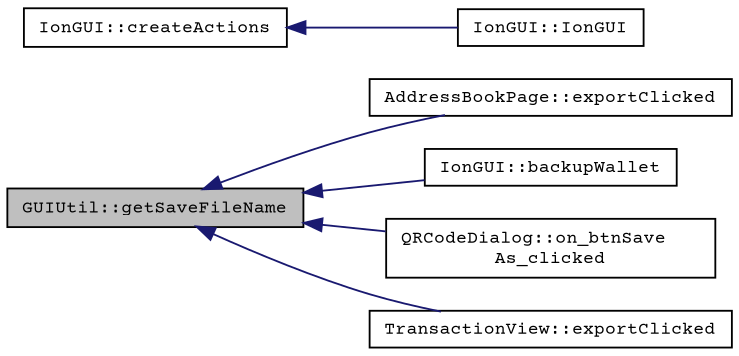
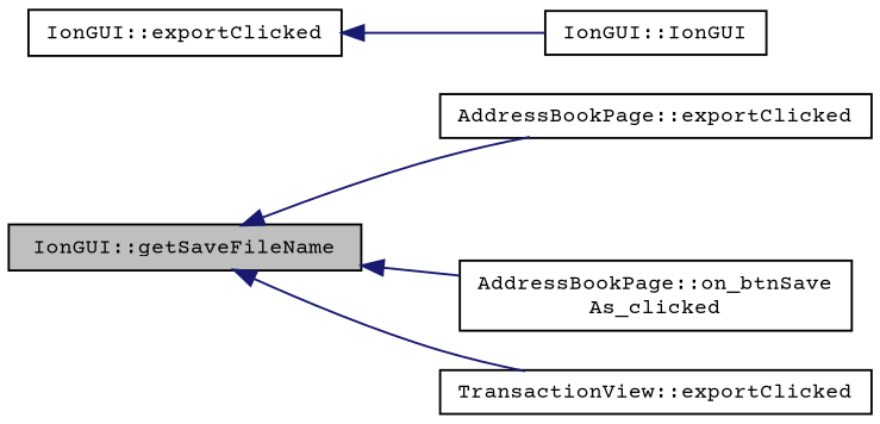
  digraph {
    fontname="Courier Prime"
    rankdir=LR
    node [color=black fillcolor=white fontname="Courier Prime" fontsize=10 shape=record style=filled]
    edge [color=midnightblue dir=back fontname="Courier Prime" fontsize=10 labelfontname=Helvetica labelfontsize=10 style=solid]
-   n1 [fillcolor=grey75 fontcolor=black height=0.2 label="GUIUtil::getSaveFileName" width=0.4]
+   n1 [fillcolor=grey75 fontcolor=black height=0.2 label="IonGUI::getSaveFileName" width=0.4]
    n2 [height=0.2 label="AddressBookPage::exportClicked" width=0.4]
-   n3 [height=0.2 label="IonGUI::backupWallet" width=0.4]
-   n4 [height=0.2 label="QRCodeDialog::on_btnSave\lAs_clicked" width=0.4]
+   n4 [height=0.2 label="AddressBookPage::on_btnSave\lAs_clicked" width=0.4]
    n5 [height=0.2 label="TransactionView::exportClicked" width=0.4]
-   n6 [height=0.2 label="IonGUI::createActions" width=0.4]
+   n6 [height=0.2 label="IonGUI::exportClicked" width=0.4]
    n7 [height=0.2 label="IonGUI::IonGUI" width=0.4]
    n1 -> n2
-   n1 -> n3
    n1 -> n4
    n1 -> n5
    n6 -> n7
  }
